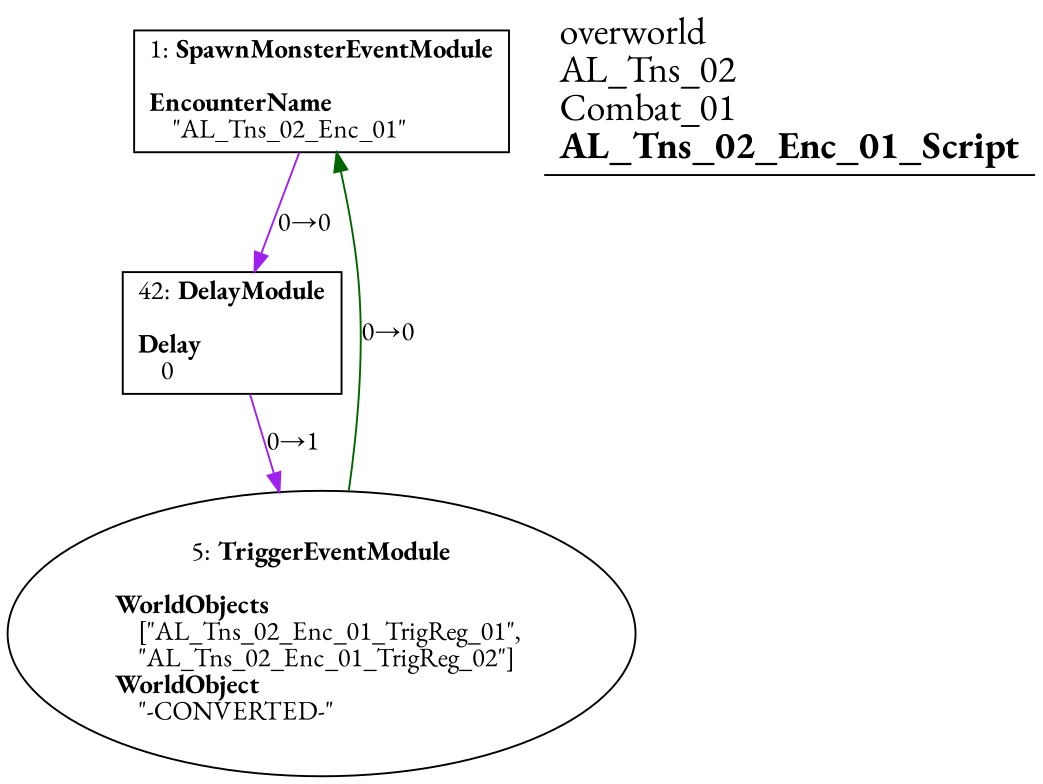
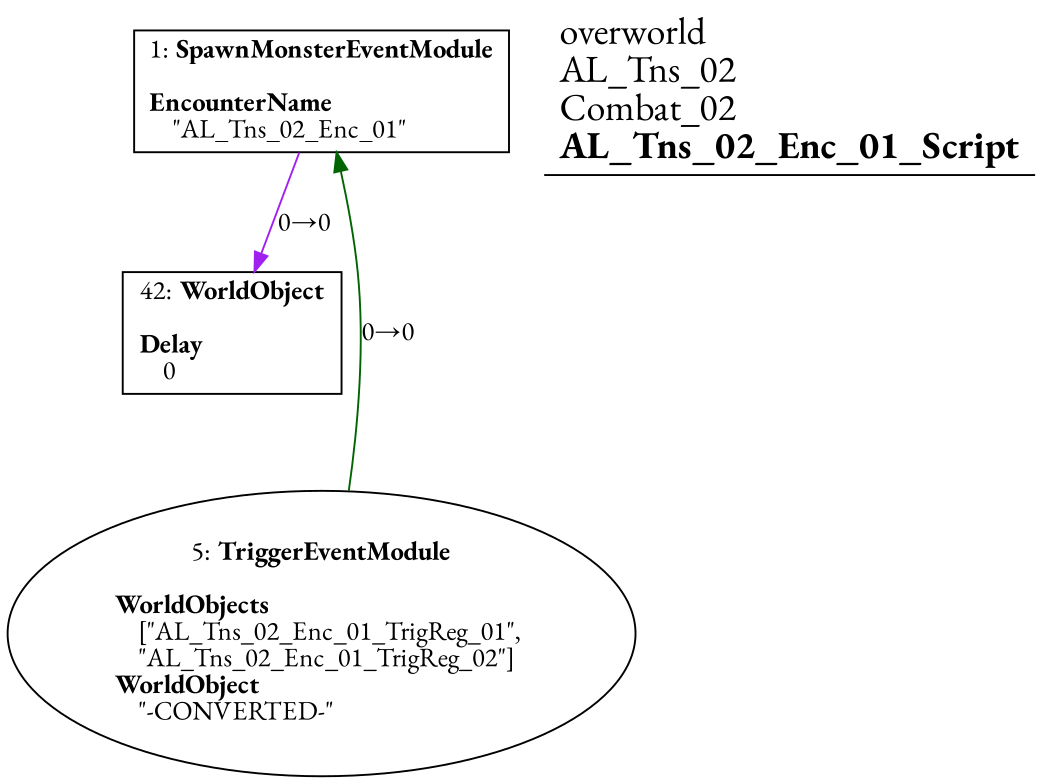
  digraph {
    fontname="EB Garamond"
    splines=spline
    node [fontname="EB Garamond" shape=box]
    edge [color=purple fontname="EB Garamond"]
    n1 [label=<1: <b>SpawnMonsterEventModule</b><br/><br/><b>EncounterName</b><br align="left"/>    &quot;AL_Tns_02_Enc_01&quot;<br align="left"/>>]
-   n2 [label=<42: <b>DelayModule</b><br/><br/><b>Delay</b><br align="left"/>    0<br align="left"/>>]
+   n2 [label=<42: <b>WorldObject</b><br/><br/><b>Delay</b><br align="left"/>    0<br align="left"/>>]
    n3 [label=<5: <b>TriggerEventModule</b><br/><br/><b>WorldObjects</b><br align="left"/>    [&quot;AL_Tns_02_Enc_01_TrigReg_01&quot;, <br align="left"/>    &quot;AL_Tns_02_Enc_01_TrigReg_02&quot;]<br align="left"/><b>WorldObject</b><br align="left"/>    &quot;-CONVERTED-&quot;<br align="left"/>> shape=oval]
-   n4 [label=<<font point-size="20">overworld<br align="left"/>AL_Tns_02<br align="left"/>Combat_01<br align="left"/><b>AL_Tns_02_Enc_01_Script</b><br align="left"/></font>> shape=underline]
+   n4 [label=<<font point-size="20">overworld<br align="left"/>AL_Tns_02<br align="left"/>Combat_02<br align="left"/><b>AL_Tns_02_Enc_01_Script</b><br align="left"/></font>> shape=underline]
    n1 -> n2 [label="0→0"]
-   n2 -> n3 [label="0→1"]
    n3 -> n1 [color=darkgreen label="0→0"]
  }
